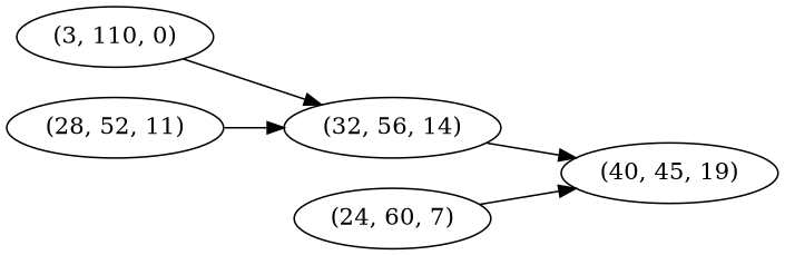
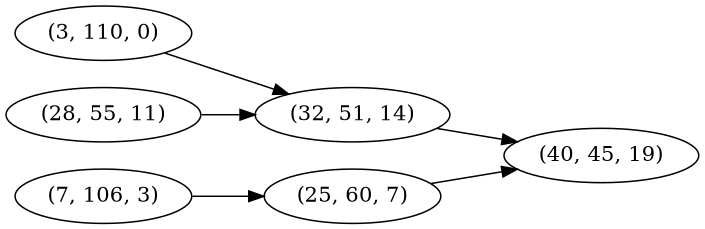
  digraph {
    rankdir=LR
    "(3, 110, 0)"
-   "(32, 51, 14)" [label="(32, 56, 14)"]
-   "(24, 60, 7)"
+   "(32, 51, 14)"
+   "(7, 106, 3)"
+   "(24, 60, 7)" [label="(25, 60, 7)"]
    "(40, 45, 19)"
-   "(28, 55, 11)" [label="(28, 52, 11)"]
+   "(28, 55, 11)"
    "(3, 110, 0)" -> "(32, 51, 14)"
    "(32, 51, 14)" -> "(40, 45, 19)"
+   "(7, 106, 3)" -> "(24, 60, 7)"
    "(24, 60, 7)" -> "(40, 45, 19)"
    "(28, 55, 11)" -> "(32, 51, 14)"
  }
